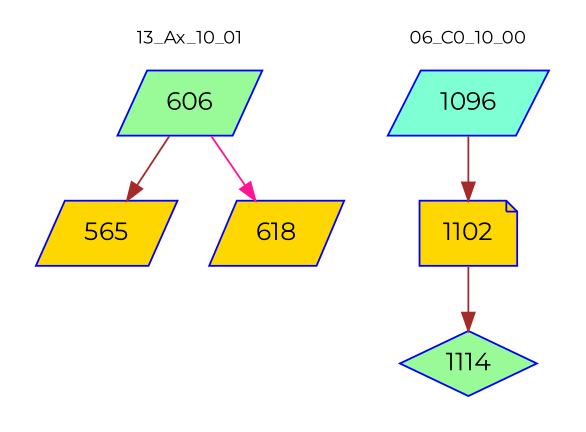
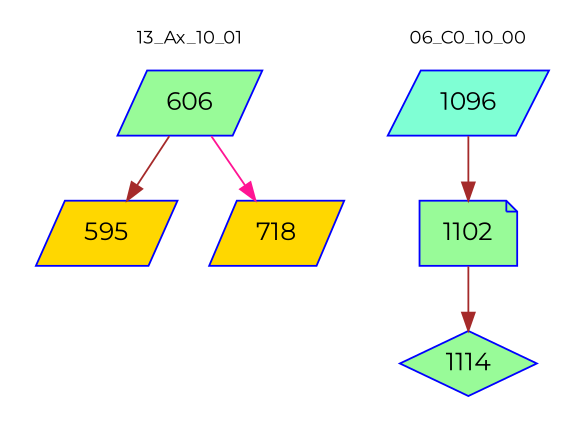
  digraph {
    fontname=Montserrat
    node [color=blue fillcolor=palegreen fontname=Montserrat shape=parallelogram style=filled]
    edge [color=brown fontname=Montserrat]
    n1 [label=606]
-   n2 [fillcolor=gold label=565]
-   n3 [fillcolor=gold label=618]
-   n4 [fillcolor=gold label=1102 shape=note]
+   n2 [fillcolor=gold label=595]
+   n3 [fillcolor=gold label=718]
+   n4 [label=1102 shape=note]
    n5 [fillcolor=aquamarine label=1096]
    n6 [label=1114 shape=diamond]
    subgraph cluster_1 {
      color=white
      fontsize=10
      label="13_Ax_10_01"
      n1
      n2
      n3
    }
    subgraph cluster_2 {
      color=white
      fontsize=10
      label="06_C0_10_00"
      n4
      n5
      n6
    }
    n1 -> n2
    n1 -> n3 [color=deeppink]
    n4 -> n6
    n5 -> n4
  }
